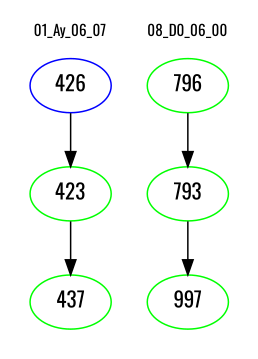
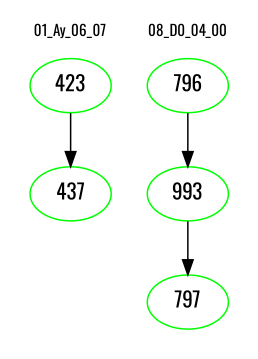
  digraph {
    fontname=Oswald
    node [color=green fontname=Oswald]
    edge [color=black fontname=Oswald]
-   n1 [color=blue label=426]
    n2 [label=423]
    n3 [label=437]
    n4 [label=796]
-   n5 [label=793]
-   n6 [label=997]
+   n5 [label=993]
+   n6 [label=797]
    subgraph cluster_1 {
      color=white
      fontsize=10
      label="01_Ay_06_07"
-     n1
      n2
      n3
    }
    subgraph cluster_2 {
      color=white
      fontsize=10
-     label="08_D0_06_00"
+     label="08_D0_04_00"
      n4
      n5
      n6
    }
-   n1 -> n2
    n2 -> n3
    n4 -> n5
    n5 -> n6
  }
